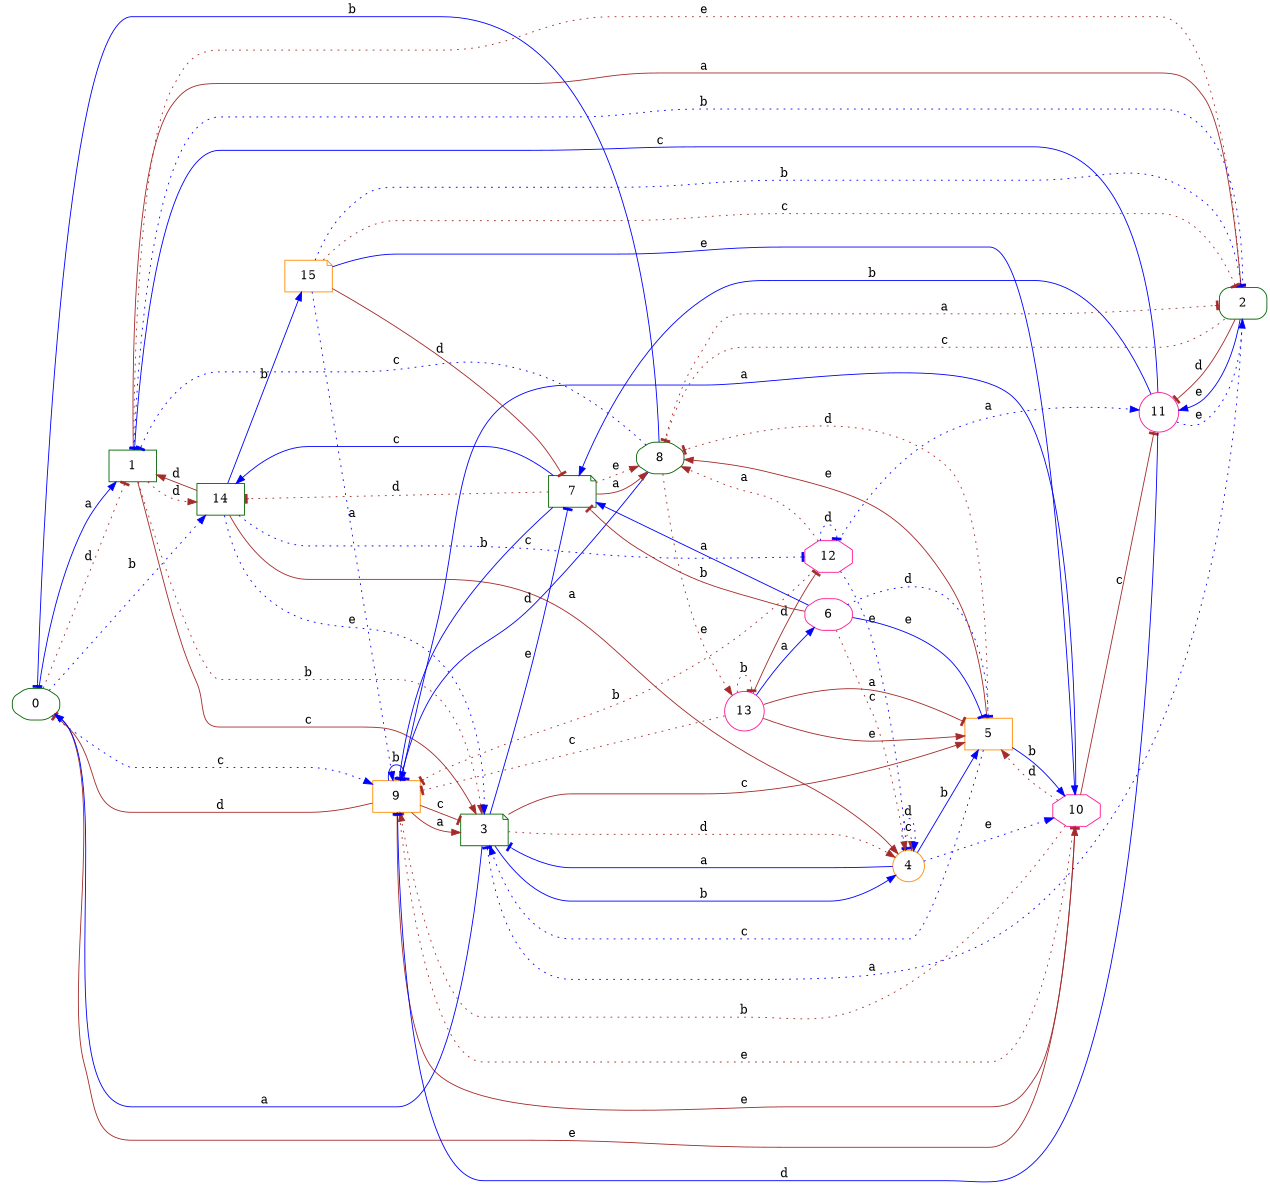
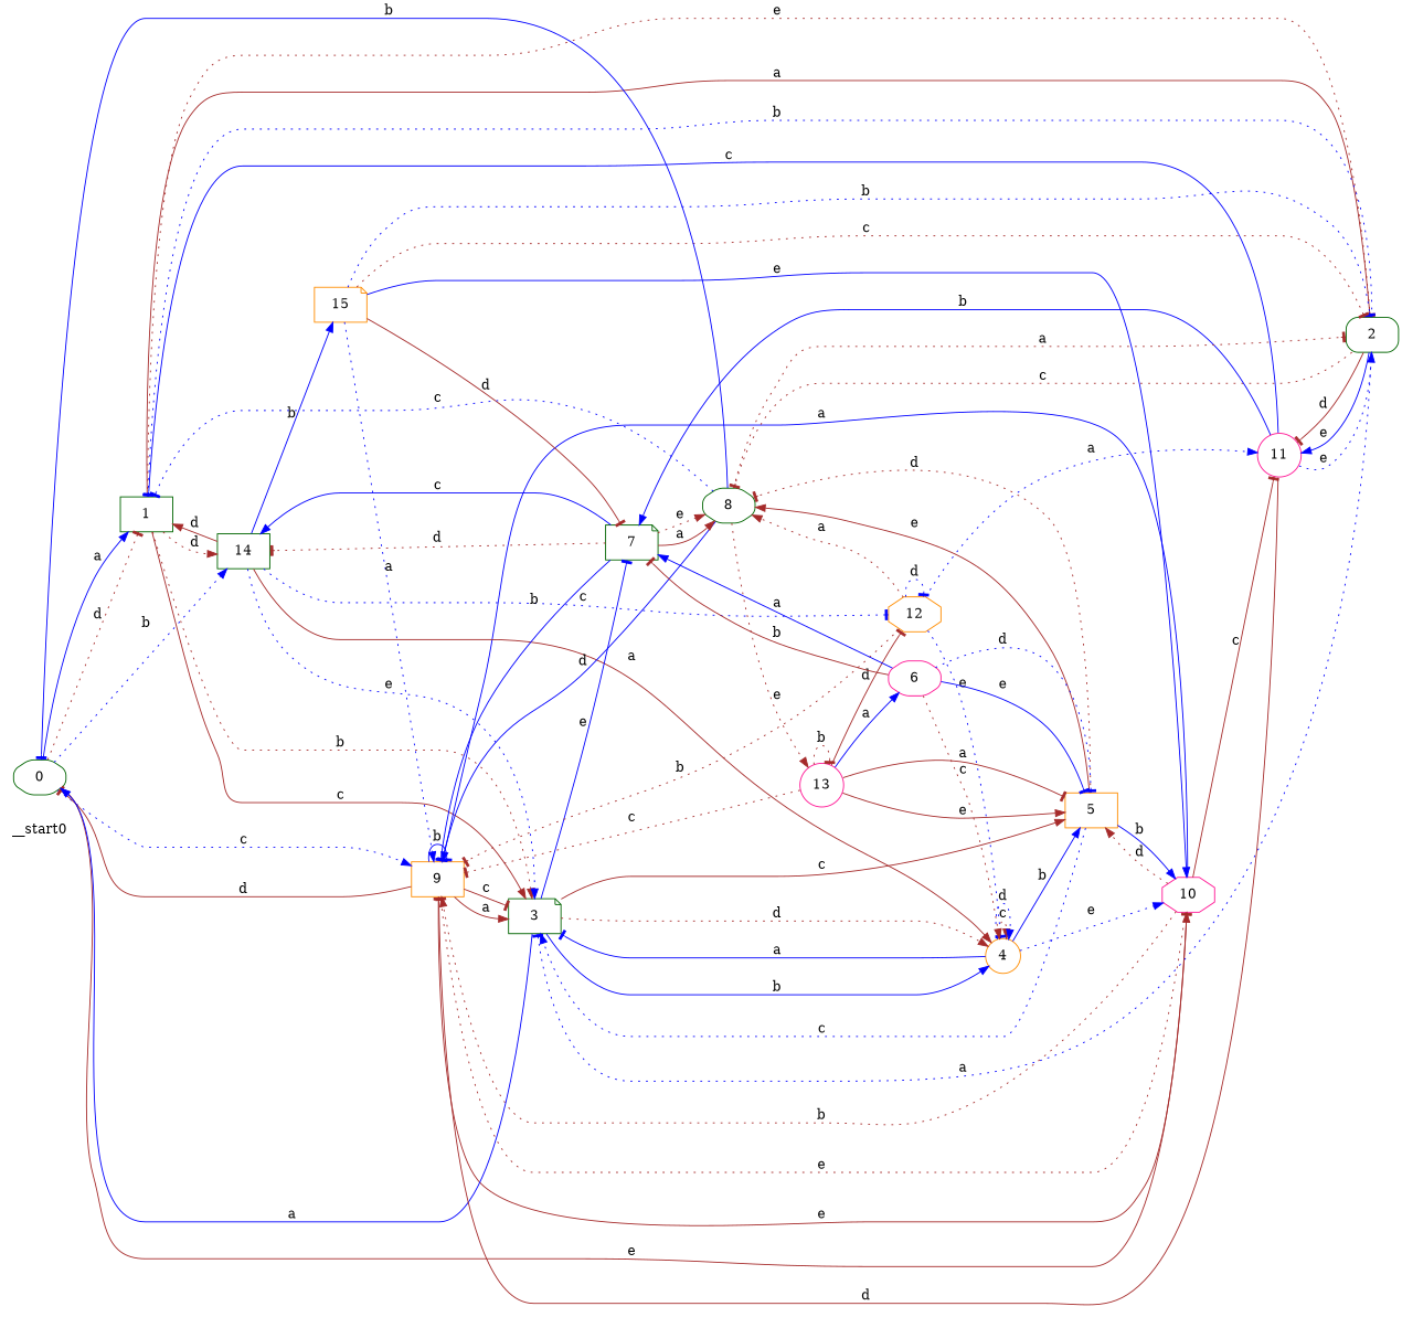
  digraph {
    rankdir=LR
    node [color=darkgreen shape=octagon fillcolor=white style=filled]
    edge [arrowhead=normal color=brown style=solid]
+   __start0 [shape=none fillcolor="" style=""]
    n2 [label=0 style="rounded,filled"]
    n3 [label=1 shape=box]
    n4 [color=darkorange label=9 shape=box]
    n5 [color=deeppink label=10]
    n6 [label=14 shape=box]
    n7 [label=2 shape=box style="rounded,filled"]
    n8 [label=3 shape=note]
    n9 [color=deeppink label=11 shape=circle]
    n10 [color=darkorange label=5 shape=box]
    n11 [color=darkorange label=4 shape=circle style="rounded,filled"]
-   n12 [color=deeppink label=12]
+   n12 [color=darkorange label=12]
    n13 [color=darkorange label=15 shape=note]
    n14 [label=8 style="rounded,filled"]
    n15 [label=7 shape=note]
    n16 [color=deeppink label=13 shape=circle style="rounded,filled"]
    n17 [color=deeppink label=6 style="rounded,filled"]
    n2 -> n3 [color=blue label=a]
    n2 -> n3 [arrowhead=tee label=d style=dotted]
    n2 -> n4 [color=blue label=c style=dotted]
    n2 -> n5 [label=e]
    n2 -> n6 [color=blue label=b style=dotted]
    n3 -> n6 [label=d style=dotted]
    n3 -> n7 [arrowhead=tee label=a]
    n3 -> n7 [arrowhead=tee label=e style=dotted]
    n3 -> n8 [label=b style=dotted]
    n3 -> n8 [label=c]
    n4 -> n2 [arrowhead=tee label=d]
    n4 -> n4 [arrowhead=tee color=blue label=b]
    n4 -> n5 [arrowhead=tee label=e]
    n4 -> n8 [label=a]
    n4 -> n8 [arrowhead=tee label=c]
    n5 -> n4 [color=blue label=a]
    n5 -> n4 [label=b style=dotted]
    n5 -> n4 [arrowhead=tee label=e style=dotted]
    n5 -> n9 [arrowhead=tee label=c]
    n5 -> n10 [label=d style=dotted]
    n6 -> n3 [label=d]
    n6 -> n8 [color=blue label=e style=dotted]
    n6 -> n11 [label=a]
    n6 -> n12 [arrowhead=tee color=blue label=c style=dotted]
    n6 -> n13 [color=blue label=b]
    n7 -> n3 [arrowhead=tee color=blue label=b style=dotted]
    n7 -> n8 [arrowhead=tee color=blue label=a style=dotted]
    n7 -> n9 [arrowhead=tee label=d]
    n7 -> n9 [color=blue label=e]
    n7 -> n14 [arrowhead=tee label=c style=dotted]
    n8 -> n2 [color=blue label=a]
    n8 -> n10 [label=c]
    n8 -> n11 [color=blue label=b]
    n8 -> n11 [label=d style=dotted]
    n8 -> n15 [arrowhead=tee color=blue label=e]
    n9 -> n3 [arrowhead=tee color=blue label=c]
-   n9 -> n4 [arrowhead=tee color=blue label=d]
+   n9 -> n4 [arrowhead=tee label=d]
    n9 -> n7 [color=blue label=e style=dotted]
    n9 -> n15 [color=blue label=b]
    n10 -> n5 [color=blue label=b]
    n10 -> n8 [color=blue label=c style=dotted]
    n10 -> n14 [arrowhead=tee label=d style=dotted]
    n10 -> n14 [label=e]
    n11 -> n5 [color=blue label=e style=dotted]
    n11 -> n8 [arrowhead=tee color=blue label=a]
    n11 -> n10 [color=blue label=b]
    n11 -> n11 [label=c style=dotted]
    n11 -> n11 [color=blue label=d style=dotted]
    n12 -> n4 [arrowhead=tee label=b style=dotted]
    n12 -> n9 [color=blue label=a style=dotted]
    n12 -> n11 [arrowhead=tee color=blue label=e style=dotted]
    n12 -> n12 [arrowhead=tee color=blue label=d style=dotted]
    n12 -> n14 [label=a style=dotted]
    n13 -> n4 [color=blue label=a style=dotted]
    n13 -> n5 [color=blue label=e]
    n13 -> n7 [arrowhead=tee color=blue label=b style=dotted]
    n13 -> n7 [arrowhead=tee label=c style=dotted]
    n13 -> n15 [arrowhead=tee label=d]
    n14 -> n2 [arrowhead=tee color=blue label=b]
    n14 -> n3 [arrowhead=tee color=blue label=c style=dotted]
    n14 -> n4 [arrowhead=tee color=blue label=d]
    n14 -> n7 [arrowhead=tee label=a style=dotted]
    n14 -> n16 [label=e style=dotted]
    n15 -> n4 [arrowhead=tee color=blue label=b]
    n15 -> n6 [color=blue label=c]
    n15 -> n6 [arrowhead=tee label=d style=dotted]
    n15 -> n14 [label=a]
    n15 -> n14 [label=e style=dotted]
    n16 -> n4 [arrowhead=tee label=c style=dotted]
    n16 -> n10 [arrowhead=tee label=a]
    n16 -> n10 [label=e]
    n16 -> n12 [arrowhead=tee label=d]
    n16 -> n16 [arrowhead=tee label=b style=dotted]
    n16 -> n17 [color=blue label=a]
    n17 -> n10 [arrowhead=tee color=blue label=d style=dotted]
    n17 -> n10 [arrowhead=tee color=blue label=e]
    n17 -> n11 [label=c style=dotted]
    n17 -> n15 [color=blue label=a]
    n17 -> n15 [arrowhead=tee label=b]
  }
